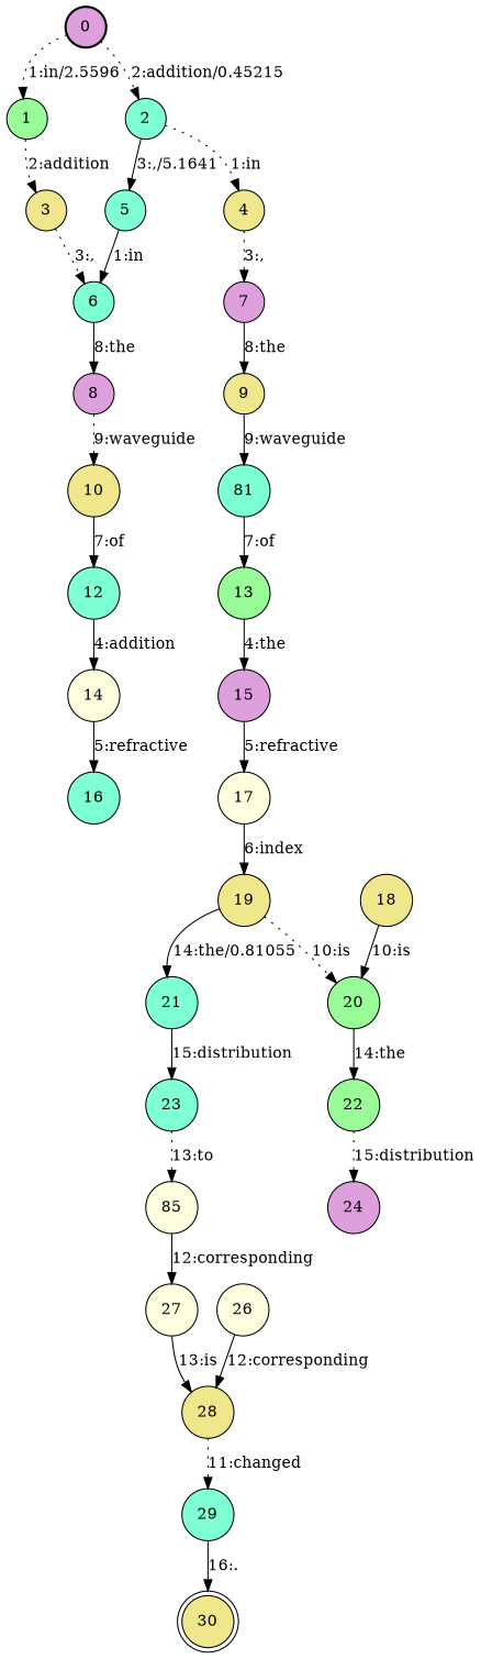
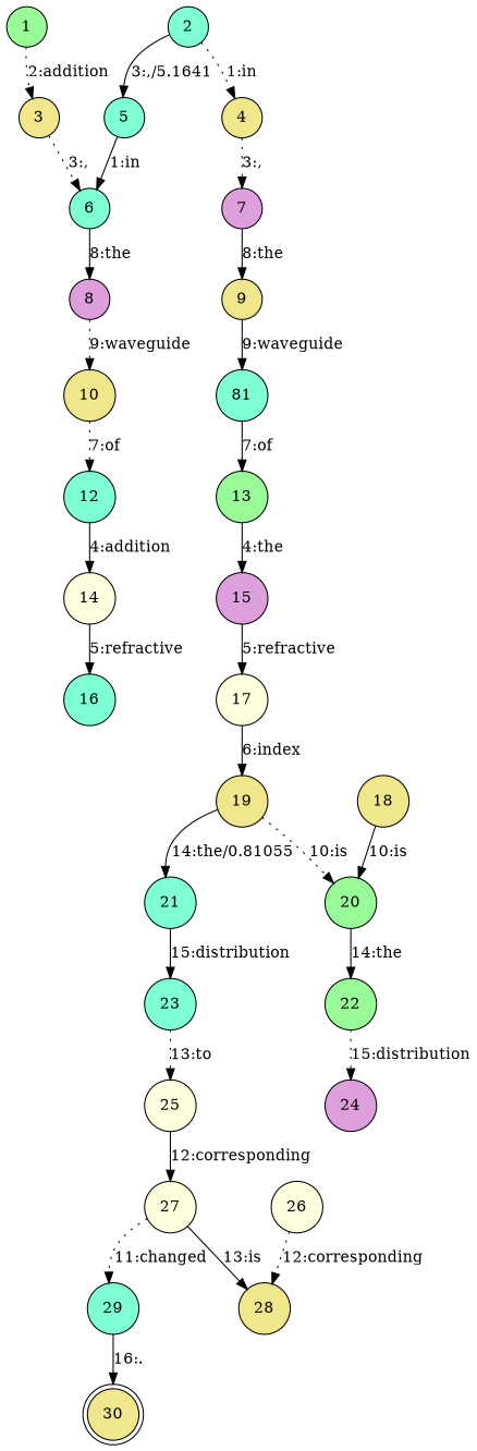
  digraph {
    nodesep=0.25
    rankdir=TB
    ranksep=0.4
    node [fillcolor=aquamarine fontsize=14 shape=circle style="solid,filled"]
    edge [fontsize=14 style=solid]
-   n1 [fillcolor=plum label=0 style="bold,filled"]
    n2 [fillcolor=palegreen label=1]
    n3 [label=2]
    n4 [fillcolor=khaki label=3]
    n5 [fillcolor=khaki label=4]
    n6 [label=5]
    n7 [label=6]
    n8 [fillcolor=plum label=7]
    n9 [fillcolor=plum label=8]
    n10 [fillcolor=khaki label=9]
    n11 [fillcolor=khaki label=10]
    n12 [label=81]
    n13 [label=12]
    n14 [fillcolor=palegreen label=13]
    n15 [fillcolor=lightyellow label=14]
    n16 [fillcolor=plum label=15]
    n17 [label=16]
    n18 [fillcolor=lightyellow label=17]
    n19 [fillcolor=khaki label=19]
    n20 [fillcolor=khaki label=18]
    n21 [fillcolor=palegreen label=20]
    n22 [label=21]
    n23 [fillcolor=palegreen label=22]
    n24 [label=23]
    n25 [fillcolor=plum label=24]
-   n26 [fillcolor=lightyellow label=85]
+   n26 [fillcolor=lightyellow label=25]
    n27 [fillcolor=lightyellow label=27]
    n28 [fillcolor=lightyellow label=26]
    n29 [fillcolor=khaki label=28]
    n30 [label=29]
    n31 [fillcolor=khaki label=30 shape=doublecircle]
-   n1 -> n2 [label="1:in/2.5596" style=dotted]
-   n1 -> n3 [label="2:addition/0.45215" style=dotted]
    n2 -> n4 [label="2:addition" style=dotted]
    n3 -> n5 [label="1:in" style=dotted]
    n3 -> n6 [label="3:,/5.1641"]
    n4 -> n7 [label="3:," style=dotted]
    n5 -> n8 [label="3:," style=dotted]
    n6 -> n7 [label="1:in"]
    n7 -> n9 [label="8:the"]
    n8 -> n10 [label="8:the"]
    n9 -> n11 [label="9:waveguide" style=dotted]
    n10 -> n12 [label="9:waveguide"]
-   n11 -> n13 [label="7:of"]
+   n11 -> n13 [label="7:of" style=dotted]
    n12 -> n14 [label="7:of"]
    n13 -> n15 [label="4:addition"]
    n14 -> n16 [label="4:the"]
    n15 -> n17 [label="5:refractive"]
    n16 -> n18 [label="5:refractive"]
    n18 -> n19 [label="6:index"]
    n19 -> n21 [label="10:is" style=dotted]
    n19 -> n22 [label="14:the/0.81055"]
    n20 -> n21 [label="10:is"]
    n21 -> n23 [label="14:the"]
    n22 -> n24 [label="15:distribution"]
    n23 -> n25 [label="15:distribution" style=dotted]
    n24 -> n26 [label="13:to" style=dotted]
    n26 -> n27 [label="12:corresponding"]
    n27 -> n29 [label="13:is"]
-   n28 -> n29 [label="12:corresponding"]
-   n29 -> n30 [label="11:changed" style=dotted]
+   n28 -> n29 [label="12:corresponding" style=dotted]
+   n27 -> n30 [label="11:changed" style=dotted]
    n30 -> n31 [label="16:."]
  }
